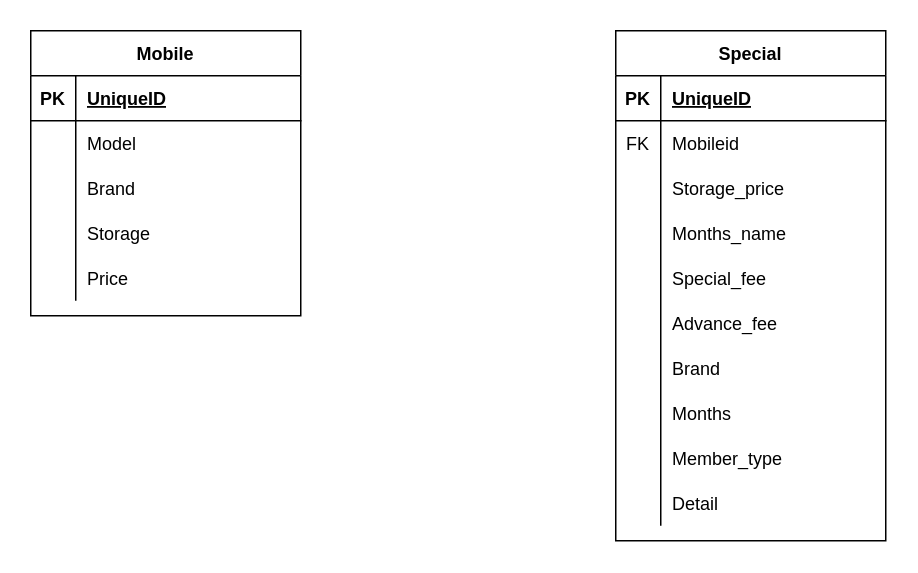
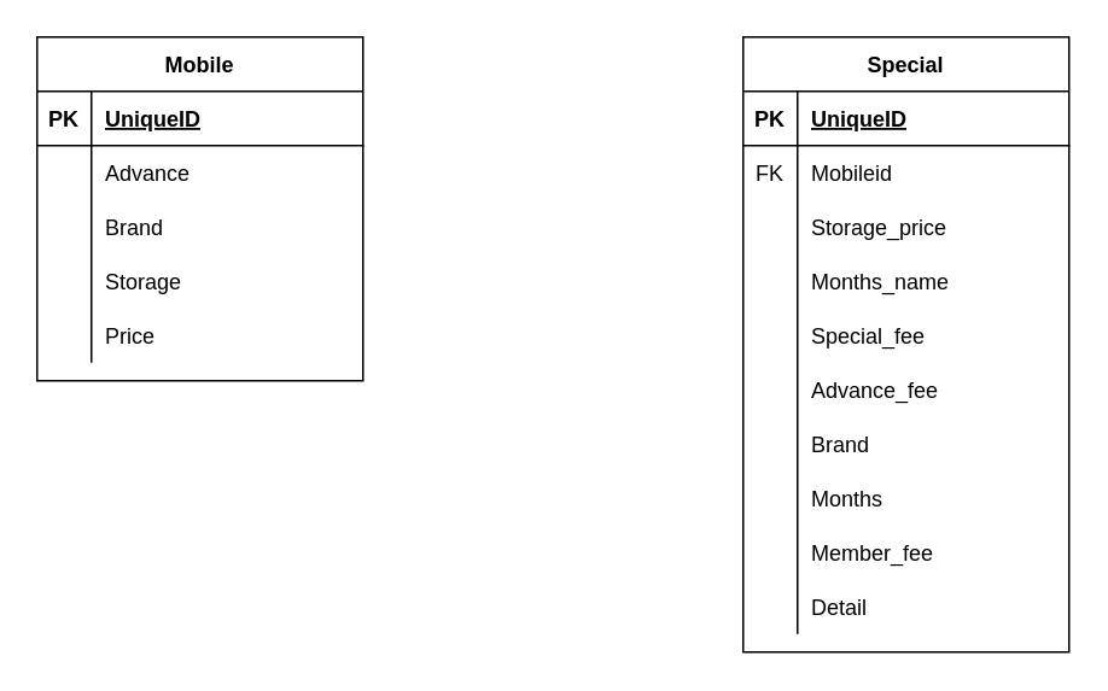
  <mxCell id="0" />
  <mxCell id="1" parent="0" />
  <mxCell id="2" value="Mobile" style="shape=table;startSize=30;container=1;collapsible=1;childLayout=tableLayout;fixedRows=1;rowLines=0;fontStyle=1;align=center;resizeLast=1;" vertex="1" parent="1"><mxGeometry x="20" y="20" width="180" height="190" as="geometry"><mxRectangle x="970" y="40" width="70" height="30" as="alternateBounds" /></mxGeometry></mxCell>
  <mxCell id="3" value="" style="shape=tableRow;horizontal=0;startSize=0;swimlaneHead=0;swimlaneBody=0;fillColor=none;collapsible=0;dropTarget=0;points=[[0,0.5],[1,0.5]];portConstraint=eastwest;top=0;left=0;right=0;bottom=1;" vertex="1" parent="2"><mxGeometry y="30" width="180" height="30" as="geometry" /></mxCell>
  <mxCell id="4" value="PK" style="shape=partialRectangle;connectable=0;fillColor=none;top=0;left=0;bottom=0;right=0;fontStyle=1;overflow=hidden;" vertex="1" parent="3"><mxGeometry width="30" height="30" as="geometry"><mxRectangle width="30" height="30" as="alternateBounds" /></mxGeometry></mxCell>
  <mxCell id="5" value="UniqueID" style="shape=partialRectangle;connectable=0;fillColor=none;top=0;left=0;bottom=0;right=0;align=left;spacingLeft=6;fontStyle=5;overflow=hidden;" vertex="1" parent="3"><mxGeometry x="30" width="150" height="30" as="geometry"><mxRectangle width="150" height="30" as="alternateBounds" /></mxGeometry></mxCell>
  <mxCell id="6" value="" style="shape=tableRow;horizontal=0;startSize=0;swimlaneHead=0;swimlaneBody=0;fillColor=none;collapsible=0;dropTarget=0;points=[[0,0.5],[1,0.5]];portConstraint=eastwest;top=0;left=0;right=0;bottom=0;" vertex="1" parent="2"><mxGeometry y="60" width="180" height="30" as="geometry" /></mxCell>
  <mxCell id="7" value="" style="shape=partialRectangle;connectable=0;fillColor=none;top=0;left=0;bottom=0;right=0;editable=1;overflow=hidden;" vertex="1" parent="6"><mxGeometry width="30" height="30" as="geometry"><mxRectangle width="30" height="30" as="alternateBounds" /></mxGeometry></mxCell>
- <mxCell id="8" value="Model" style="shape=partialRectangle;connectable=0;fillColor=none;top=0;left=0;bottom=0;right=0;align=left;spacingLeft=6;overflow=hidden;" vertex="1" parent="6"><mxGeometry x="30" width="150" height="30" as="geometry"><mxRectangle width="150" height="30" as="alternateBounds" /></mxGeometry></mxCell>
+ <mxCell id="8" value="Advance" style="shape=partialRectangle;connectable=0;fillColor=none;top=0;left=0;bottom=0;right=0;align=left;spacingLeft=6;overflow=hidden;" vertex="1" parent="6"><mxGeometry x="30" width="150" height="30" as="geometry"><mxRectangle width="150" height="30" as="alternateBounds" /></mxGeometry></mxCell>
  <mxCell id="9" value="" style="shape=tableRow;horizontal=0;startSize=0;swimlaneHead=0;swimlaneBody=0;fillColor=none;collapsible=0;dropTarget=0;points=[[0,0.5],[1,0.5]];portConstraint=eastwest;top=0;left=0;right=0;bottom=0;" vertex="1" parent="2"><mxGeometry y="90" width="180" height="30" as="geometry" /></mxCell>
  <mxCell id="10" value="" style="shape=partialRectangle;connectable=0;fillColor=none;top=0;left=0;bottom=0;right=0;editable=1;overflow=hidden;" vertex="1" parent="9"><mxGeometry width="30" height="30" as="geometry"><mxRectangle width="30" height="30" as="alternateBounds" /></mxGeometry></mxCell>
  <mxCell id="11" value="Brand" style="shape=partialRectangle;connectable=0;fillColor=none;top=0;left=0;bottom=0;right=0;align=left;spacingLeft=6;overflow=hidden;" vertex="1" parent="9"><mxGeometry x="30" width="150" height="30" as="geometry"><mxRectangle width="150" height="30" as="alternateBounds" /></mxGeometry></mxCell>
  <mxCell id="12" value="" style="shape=tableRow;horizontal=0;startSize=0;swimlaneHead=0;swimlaneBody=0;fillColor=none;collapsible=0;dropTarget=0;points=[[0,0.5],[1,0.5]];portConstraint=eastwest;top=0;left=0;right=0;bottom=0;" vertex="1" parent="2"><mxGeometry y="120" width="180" height="30" as="geometry" /></mxCell>
  <mxCell id="13" value="" style="shape=partialRectangle;connectable=0;fillColor=none;top=0;left=0;bottom=0;right=0;editable=1;overflow=hidden;" vertex="1" parent="12"><mxGeometry width="30" height="30" as="geometry"><mxRectangle width="30" height="30" as="alternateBounds" /></mxGeometry></mxCell>
  <mxCell id="14" value="Storage" style="shape=partialRectangle;connectable=0;fillColor=none;top=0;left=0;bottom=0;right=0;align=left;spacingLeft=6;overflow=hidden;" vertex="1" parent="12"><mxGeometry x="30" width="150" height="30" as="geometry"><mxRectangle width="150" height="30" as="alternateBounds" /></mxGeometry></mxCell>
  <mxCell id="15" value="" style="shape=tableRow;horizontal=0;startSize=0;swimlaneHead=0;swimlaneBody=0;fillColor=none;collapsible=0;dropTarget=0;points=[[0,0.5],[1,0.5]];portConstraint=eastwest;top=0;left=0;right=0;bottom=0;" vertex="1" parent="2"><mxGeometry y="150" width="180" height="30" as="geometry" /></mxCell>
  <mxCell id="16" value="" style="shape=partialRectangle;connectable=0;fillColor=none;top=0;left=0;bottom=0;right=0;editable=1;overflow=hidden;" vertex="1" parent="15"><mxGeometry width="30" height="30" as="geometry"><mxRectangle width="30" height="30" as="alternateBounds" /></mxGeometry></mxCell>
  <mxCell id="17" value="Price" style="shape=partialRectangle;connectable=0;fillColor=none;top=0;left=0;bottom=0;right=0;align=left;spacingLeft=6;overflow=hidden;" vertex="1" parent="15"><mxGeometry x="30" width="150" height="30" as="geometry"><mxRectangle width="150" height="30" as="alternateBounds" /></mxGeometry></mxCell>
  <mxCell id="18" value="Special" style="shape=table;startSize=30;container=1;collapsible=1;childLayout=tableLayout;fixedRows=1;rowLines=0;fontStyle=1;align=center;resizeLast=1;" vertex="1" parent="1"><mxGeometry x="410" y="20" width="180" height="340" as="geometry" /></mxCell>
  <mxCell id="19" value="" style="shape=tableRow;horizontal=0;startSize=0;swimlaneHead=0;swimlaneBody=0;fillColor=none;collapsible=0;dropTarget=0;points=[[0,0.5],[1,0.5]];portConstraint=eastwest;top=0;left=0;right=0;bottom=1;" vertex="1" parent="18"><mxGeometry y="30" width="180" height="30" as="geometry" /></mxCell>
  <mxCell id="20" value="PK" style="shape=partialRectangle;connectable=0;fillColor=none;top=0;left=0;bottom=0;right=0;fontStyle=1;overflow=hidden;" vertex="1" parent="19"><mxGeometry width="30" height="30" as="geometry"><mxRectangle width="30" height="30" as="alternateBounds" /></mxGeometry></mxCell>
  <mxCell id="21" value="UniqueID" style="shape=partialRectangle;connectable=0;fillColor=none;top=0;left=0;bottom=0;right=0;align=left;spacingLeft=6;fontStyle=5;overflow=hidden;" vertex="1" parent="19"><mxGeometry x="30" width="150" height="30" as="geometry"><mxRectangle width="150" height="30" as="alternateBounds" /></mxGeometry></mxCell>
  <mxCell id="22" value="" style="shape=tableRow;horizontal=0;startSize=0;swimlaneHead=0;swimlaneBody=0;fillColor=none;collapsible=0;dropTarget=0;points=[[0,0.5],[1,0.5]];portConstraint=eastwest;top=0;left=0;right=0;bottom=0;" vertex="1" parent="18"><mxGeometry y="60" width="180" height="30" as="geometry" /></mxCell>
  <mxCell id="23" value="FK" style="shape=partialRectangle;connectable=0;fillColor=none;top=0;left=0;bottom=0;right=0;editable=1;overflow=hidden;" vertex="1" parent="22"><mxGeometry width="30" height="30" as="geometry"><mxRectangle width="30" height="30" as="alternateBounds" /></mxGeometry></mxCell>
  <mxCell id="24" value="Mobileid" style="shape=partialRectangle;connectable=0;fillColor=none;top=0;left=0;bottom=0;right=0;align=left;spacingLeft=6;overflow=hidden;" vertex="1" parent="22"><mxGeometry x="30" width="150" height="30" as="geometry"><mxRectangle width="150" height="30" as="alternateBounds" /></mxGeometry></mxCell>
  <mxCell id="25" value="" style="shape=tableRow;horizontal=0;startSize=0;swimlaneHead=0;swimlaneBody=0;fillColor=none;collapsible=0;dropTarget=0;points=[[0,0.5],[1,0.5]];portConstraint=eastwest;top=0;left=0;right=0;bottom=0;" vertex="1" parent="18"><mxGeometry y="90" width="180" height="30" as="geometry" /></mxCell>
  <mxCell id="26" value="" style="shape=partialRectangle;connectable=0;fillColor=none;top=0;left=0;bottom=0;right=0;editable=1;overflow=hidden;" vertex="1" parent="25"><mxGeometry width="30" height="30" as="geometry"><mxRectangle width="30" height="30" as="alternateBounds" /></mxGeometry></mxCell>
  <mxCell id="27" value="Storage_price" style="shape=partialRectangle;connectable=0;fillColor=none;top=0;left=0;bottom=0;right=0;align=left;spacingLeft=6;overflow=hidden;" vertex="1" parent="25"><mxGeometry x="30" width="150" height="30" as="geometry"><mxRectangle width="150" height="30" as="alternateBounds" /></mxGeometry></mxCell>
  <mxCell id="28" value="" style="shape=tableRow;horizontal=0;startSize=0;swimlaneHead=0;swimlaneBody=0;fillColor=none;collapsible=0;dropTarget=0;points=[[0,0.5],[1,0.5]];portConstraint=eastwest;top=0;left=0;right=0;bottom=0;" vertex="1" parent="18"><mxGeometry y="120" width="180" height="30" as="geometry" /></mxCell>
  <mxCell id="29" value="" style="shape=partialRectangle;connectable=0;fillColor=none;top=0;left=0;bottom=0;right=0;editable=1;overflow=hidden;" vertex="1" parent="28"><mxGeometry width="30" height="30" as="geometry"><mxRectangle width="30" height="30" as="alternateBounds" /></mxGeometry></mxCell>
  <mxCell id="30" value="Months_name" style="shape=partialRectangle;connectable=0;fillColor=none;top=0;left=0;bottom=0;right=0;align=left;spacingLeft=6;overflow=hidden;" vertex="1" parent="28"><mxGeometry x="30" width="150" height="30" as="geometry"><mxRectangle width="150" height="30" as="alternateBounds" /></mxGeometry></mxCell>
  <mxCell id="31" value="" style="shape=tableRow;horizontal=0;startSize=0;swimlaneHead=0;swimlaneBody=0;fillColor=none;collapsible=0;dropTarget=0;points=[[0,0.5],[1,0.5]];portConstraint=eastwest;top=0;left=0;right=0;bottom=0;" vertex="1" parent="18"><mxGeometry y="150" width="180" height="30" as="geometry" /></mxCell>
  <mxCell id="32" value="" style="shape=partialRectangle;connectable=0;fillColor=none;top=0;left=0;bottom=0;right=0;editable=1;overflow=hidden;" vertex="1" parent="31"><mxGeometry width="30" height="30" as="geometry"><mxRectangle width="30" height="30" as="alternateBounds" /></mxGeometry></mxCell>
  <mxCell id="33" value="Special_fee" style="shape=partialRectangle;connectable=0;fillColor=none;top=0;left=0;bottom=0;right=0;align=left;spacingLeft=6;overflow=hidden;" vertex="1" parent="31"><mxGeometry x="30" width="150" height="30" as="geometry"><mxRectangle width="150" height="30" as="alternateBounds" /></mxGeometry></mxCell>
  <mxCell id="34" value="" style="shape=tableRow;horizontal=0;startSize=0;swimlaneHead=0;swimlaneBody=0;fillColor=none;collapsible=0;dropTarget=0;points=[[0,0.5],[1,0.5]];portConstraint=eastwest;top=0;left=0;right=0;bottom=0;" vertex="1" parent="18"><mxGeometry y="180" width="180" height="30" as="geometry" /></mxCell>
  <mxCell id="35" value="" style="shape=partialRectangle;connectable=0;fillColor=none;top=0;left=0;bottom=0;right=0;editable=1;overflow=hidden;" vertex="1" parent="34"><mxGeometry width="30" height="30" as="geometry"><mxRectangle width="30" height="30" as="alternateBounds" /></mxGeometry></mxCell>
  <mxCell id="36" value="Advance_fee" style="shape=partialRectangle;connectable=0;fillColor=none;top=0;left=0;bottom=0;right=0;align=left;spacingLeft=6;overflow=hidden;" vertex="1" parent="34"><mxGeometry x="30" width="150" height="30" as="geometry"><mxRectangle width="150" height="30" as="alternateBounds" /></mxGeometry></mxCell>
  <mxCell id="37" value="" style="shape=tableRow;horizontal=0;startSize=0;swimlaneHead=0;swimlaneBody=0;fillColor=none;collapsible=0;dropTarget=0;points=[[0,0.5],[1,0.5]];portConstraint=eastwest;top=0;left=0;right=0;bottom=0;" vertex="1" parent="18"><mxGeometry y="210" width="180" height="30" as="geometry" /></mxCell>
  <mxCell id="38" value="" style="shape=partialRectangle;connectable=0;fillColor=none;top=0;left=0;bottom=0;right=0;editable=1;overflow=hidden;" vertex="1" parent="37"><mxGeometry width="30" height="30" as="geometry"><mxRectangle width="30" height="30" as="alternateBounds" /></mxGeometry></mxCell>
  <mxCell id="39" value="Brand" style="shape=partialRectangle;connectable=0;fillColor=none;top=0;left=0;bottom=0;right=0;align=left;spacingLeft=6;overflow=hidden;" vertex="1" parent="37"><mxGeometry x="30" width="150" height="30" as="geometry"><mxRectangle width="150" height="30" as="alternateBounds" /></mxGeometry></mxCell>
  <mxCell id="40" value="" style="shape=tableRow;horizontal=0;startSize=0;swimlaneHead=0;swimlaneBody=0;fillColor=none;collapsible=0;dropTarget=0;points=[[0,0.5],[1,0.5]];portConstraint=eastwest;top=0;left=0;right=0;bottom=0;" vertex="1" parent="18"><mxGeometry y="240" width="180" height="30" as="geometry" /></mxCell>
  <mxCell id="41" value="" style="shape=partialRectangle;connectable=0;fillColor=none;top=0;left=0;bottom=0;right=0;editable=1;overflow=hidden;" vertex="1" parent="40"><mxGeometry width="30" height="30" as="geometry"><mxRectangle width="30" height="30" as="alternateBounds" /></mxGeometry></mxCell>
  <mxCell id="42" value="Months" style="shape=partialRectangle;connectable=0;fillColor=none;top=0;left=0;bottom=0;right=0;align=left;spacingLeft=6;overflow=hidden;" vertex="1" parent="40"><mxGeometry x="30" width="150" height="30" as="geometry"><mxRectangle width="150" height="30" as="alternateBounds" /></mxGeometry></mxCell>
  <mxCell id="43" value="" style="shape=tableRow;horizontal=0;startSize=0;swimlaneHead=0;swimlaneBody=0;fillColor=none;collapsible=0;dropTarget=0;points=[[0,0.5],[1,0.5]];portConstraint=eastwest;top=0;left=0;right=0;bottom=0;" vertex="1" parent="18"><mxGeometry y="270" width="180" height="30" as="geometry" /></mxCell>
  <mxCell id="44" value="" style="shape=partialRectangle;connectable=0;fillColor=none;top=0;left=0;bottom=0;right=0;editable=1;overflow=hidden;" vertex="1" parent="43"><mxGeometry width="30" height="30" as="geometry"><mxRectangle width="30" height="30" as="alternateBounds" /></mxGeometry></mxCell>
- <mxCell id="45" value="Member_type" style="shape=partialRectangle;connectable=0;fillColor=none;top=0;left=0;bottom=0;right=0;align=left;spacingLeft=6;overflow=hidden;" vertex="1" parent="43"><mxGeometry x="30" width="150" height="30" as="geometry"><mxRectangle width="150" height="30" as="alternateBounds" /></mxGeometry></mxCell>
+ <mxCell id="45" value="Member_fee" style="shape=partialRectangle;connectable=0;fillColor=none;top=0;left=0;bottom=0;right=0;align=left;spacingLeft=6;overflow=hidden;" vertex="1" parent="43"><mxGeometry x="30" width="150" height="30" as="geometry"><mxRectangle width="150" height="30" as="alternateBounds" /></mxGeometry></mxCell>
  <mxCell id="46" value="" style="shape=tableRow;horizontal=0;startSize=0;swimlaneHead=0;swimlaneBody=0;fillColor=none;collapsible=0;dropTarget=0;points=[[0,0.5],[1,0.5]];portConstraint=eastwest;top=0;left=0;right=0;bottom=0;" vertex="1" parent="18"><mxGeometry y="300" width="180" height="30" as="geometry" /></mxCell>
  <mxCell id="47" value="" style="shape=partialRectangle;connectable=0;fillColor=none;top=0;left=0;bottom=0;right=0;editable=1;overflow=hidden;" vertex="1" parent="46"><mxGeometry width="30" height="30" as="geometry"><mxRectangle width="30" height="30" as="alternateBounds" /></mxGeometry></mxCell>
  <mxCell id="48" value="Detail" style="shape=partialRectangle;connectable=0;fillColor=none;top=0;left=0;bottom=0;right=0;align=left;spacingLeft=6;overflow=hidden;" vertex="1" parent="46"><mxGeometry x="30" width="150" height="30" as="geometry"><mxRectangle width="150" height="30" as="alternateBounds" /></mxGeometry></mxCell>
